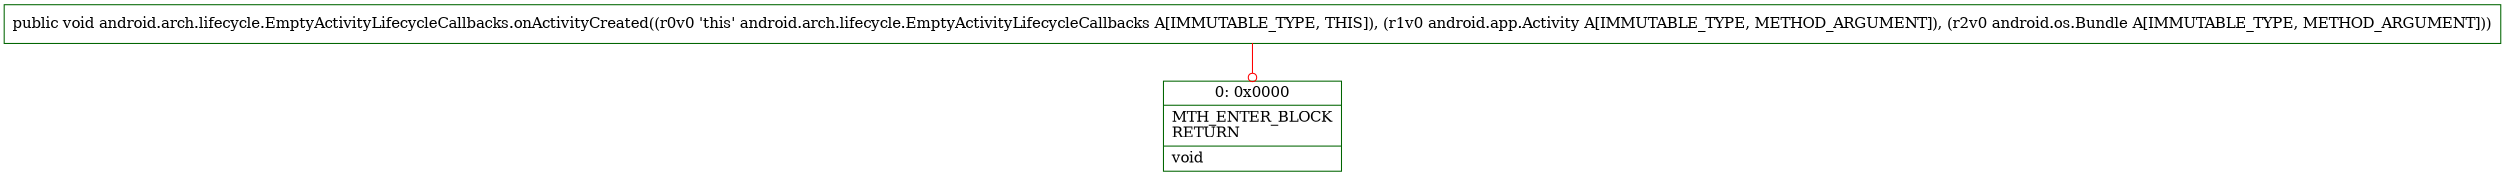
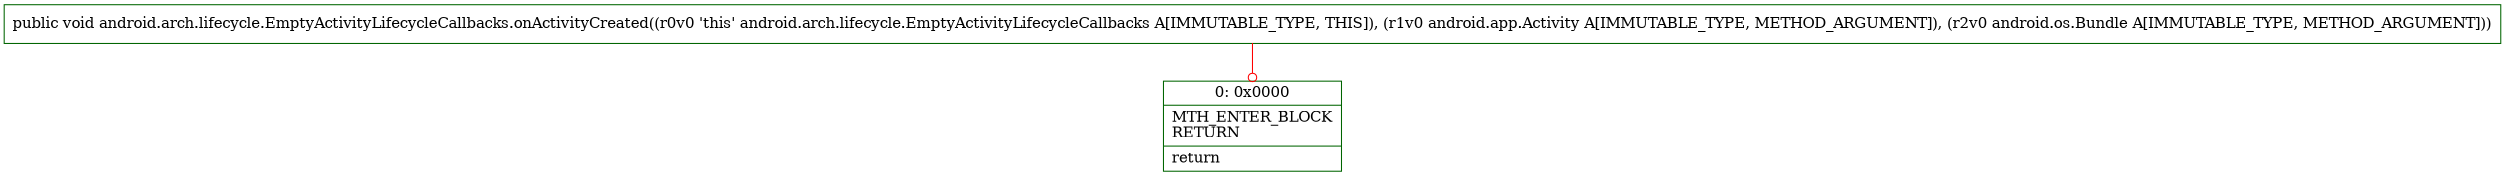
  digraph {
    node [shape=record color=darkgreen]
-   n1 [label="{0\:\ 0x0000|MTH_ENTER_BLOCK\lRETURN\l|void\l}"]
+   n1 [label="{0\:\ 0x0000|MTH_ENTER_BLOCK\lRETURN\l|return\l}"]
    n2 [label="{public void android.arch.lifecycle.EmptyActivityLifecycleCallbacks.onActivityCreated((r0v0 'this' android.arch.lifecycle.EmptyActivityLifecycleCallbacks A[IMMUTABLE_TYPE, THIS]), (r1v0 android.app.Activity A[IMMUTABLE_TYPE, METHOD_ARGUMENT]), (r2v0 android.os.Bundle A[IMMUTABLE_TYPE, METHOD_ARGUMENT])) }"]
    n2 -> n1 [color=red arrowhead=odot]
  }
